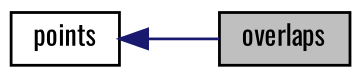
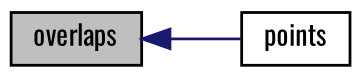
  digraph {
    rankdir=LR
    fontname=Oswald
    node [color=black fontname=Oswald fontsize=10 shape=record]
    n1 [fillcolor=grey75 fontcolor=black height=0.2 label=overlaps style=filled width=0.4]
    n2 [height=0.2 label=points width=0.4]
-   n2 -> n1 [color=midnightblue dir=back fontname=Oswald fontsize=10 labelfontname=FreeSans labelfontsize=10 style=solid]
+   n1 -> n2 [color=midnightblue dir=back fontname=Oswald fontsize=10 labelfontname=FreeSans labelfontsize=10 style=solid]
  }
